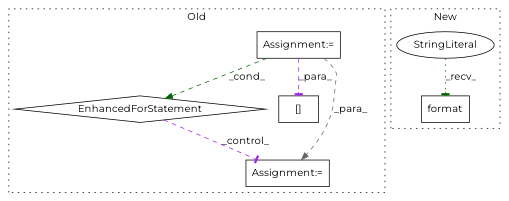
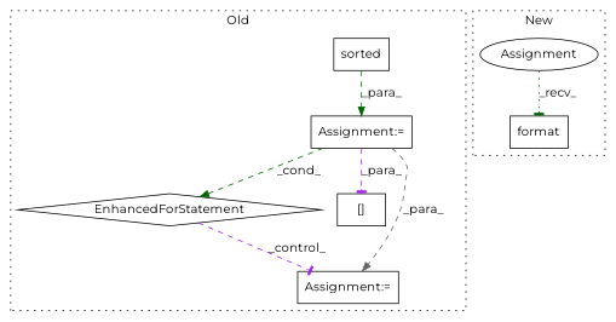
  digraph {
    fontname=Montserrat
    node [a=32 fontname=Montserrat l="7,1" s="3009,3099" shape=box]
    edge [arrowhead=normal color=darkgreen fontname=Montserrat style=dashed]
+   n1 [label=sorted s="3079,3098"]
    n2 [a=7 l="61,2" label="Assignment:="]
    n3 [a=70 l="61,2" label=EnhancedForStatement shape=diamond]
    n4 [a=2 l="6,1" label="[]" s="3253,3261"]
    n5 [a=7 l="65,2" label="Assignment:=" s="3136,3227"]
    n6 [label=format s="4583,4602"]
-   n7 [a=45 l=46 label=StringLiteral s=4536 shape=ellipse]
+   n7 [a=45 l=46 label=Assignment s=4536 shape=ellipse]
    subgraph cluster_1 {
      label=Old
      style=dotted
+     n1
      n2
      n3
      n4
      n5
    }
    subgraph cluster_2 {
      label=New
      style=dotted
      n6
      n7
    }
+   n1 -> n2 [label=_para_]
    n2 -> n3 [label=_cond_]
    n2 -> n4 [arrowhead=tee color=purple label=_para_]
    n2 -> n5 [color=gray40 label=_para_]
    n3 -> n5 [arrowhead=tee color=purple label=_control_]
    n7 -> n6 [arrowhead=tee label=_recv_ style=dotted]
  }
